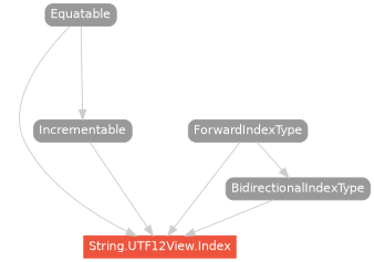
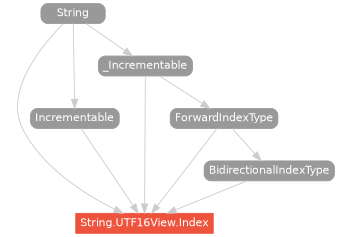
  strict digraph {
    node [color="#999999" fillcolor="#999999" fontcolor=white fontname=Helvetica fontsize=12 margin="0.07,0.05" shape=box style="filled,rounded"]
    edge [color="#cccccc"]
-   "String.UTF16View.Index" [color="#ee543d" fillcolor="#ee543d" height=0.3 style=filled label="String.UTF12View.Index"]
+   "String.UTF16View.Index" [color="#ee543d" fillcolor="#ee543d" height=0.3 style=filled]
    BidirectionalIndexType [height=0.3]
    n3 [height=0.3 label=Incrementable]
-   Equatable [height=0.3]
+   Equatable [height=0.3 label=String]
+   _Incrementable [height=0.3]
    ForwardIndexType [height=0.3]
    subgraph sub_1 {
      rank=max
      "String.UTF16View.Index"
    }
    BidirectionalIndexType -> "String.UTF16View.Index"
    n3 -> "String.UTF16View.Index"
    Equatable -> "String.UTF16View.Index"
    Equatable -> n3
+   Equatable -> _Incrementable
+   _Incrementable -> "String.UTF16View.Index"
+   _Incrementable -> ForwardIndexType
    ForwardIndexType -> "String.UTF16View.Index"
    ForwardIndexType -> BidirectionalIndexType
  }
